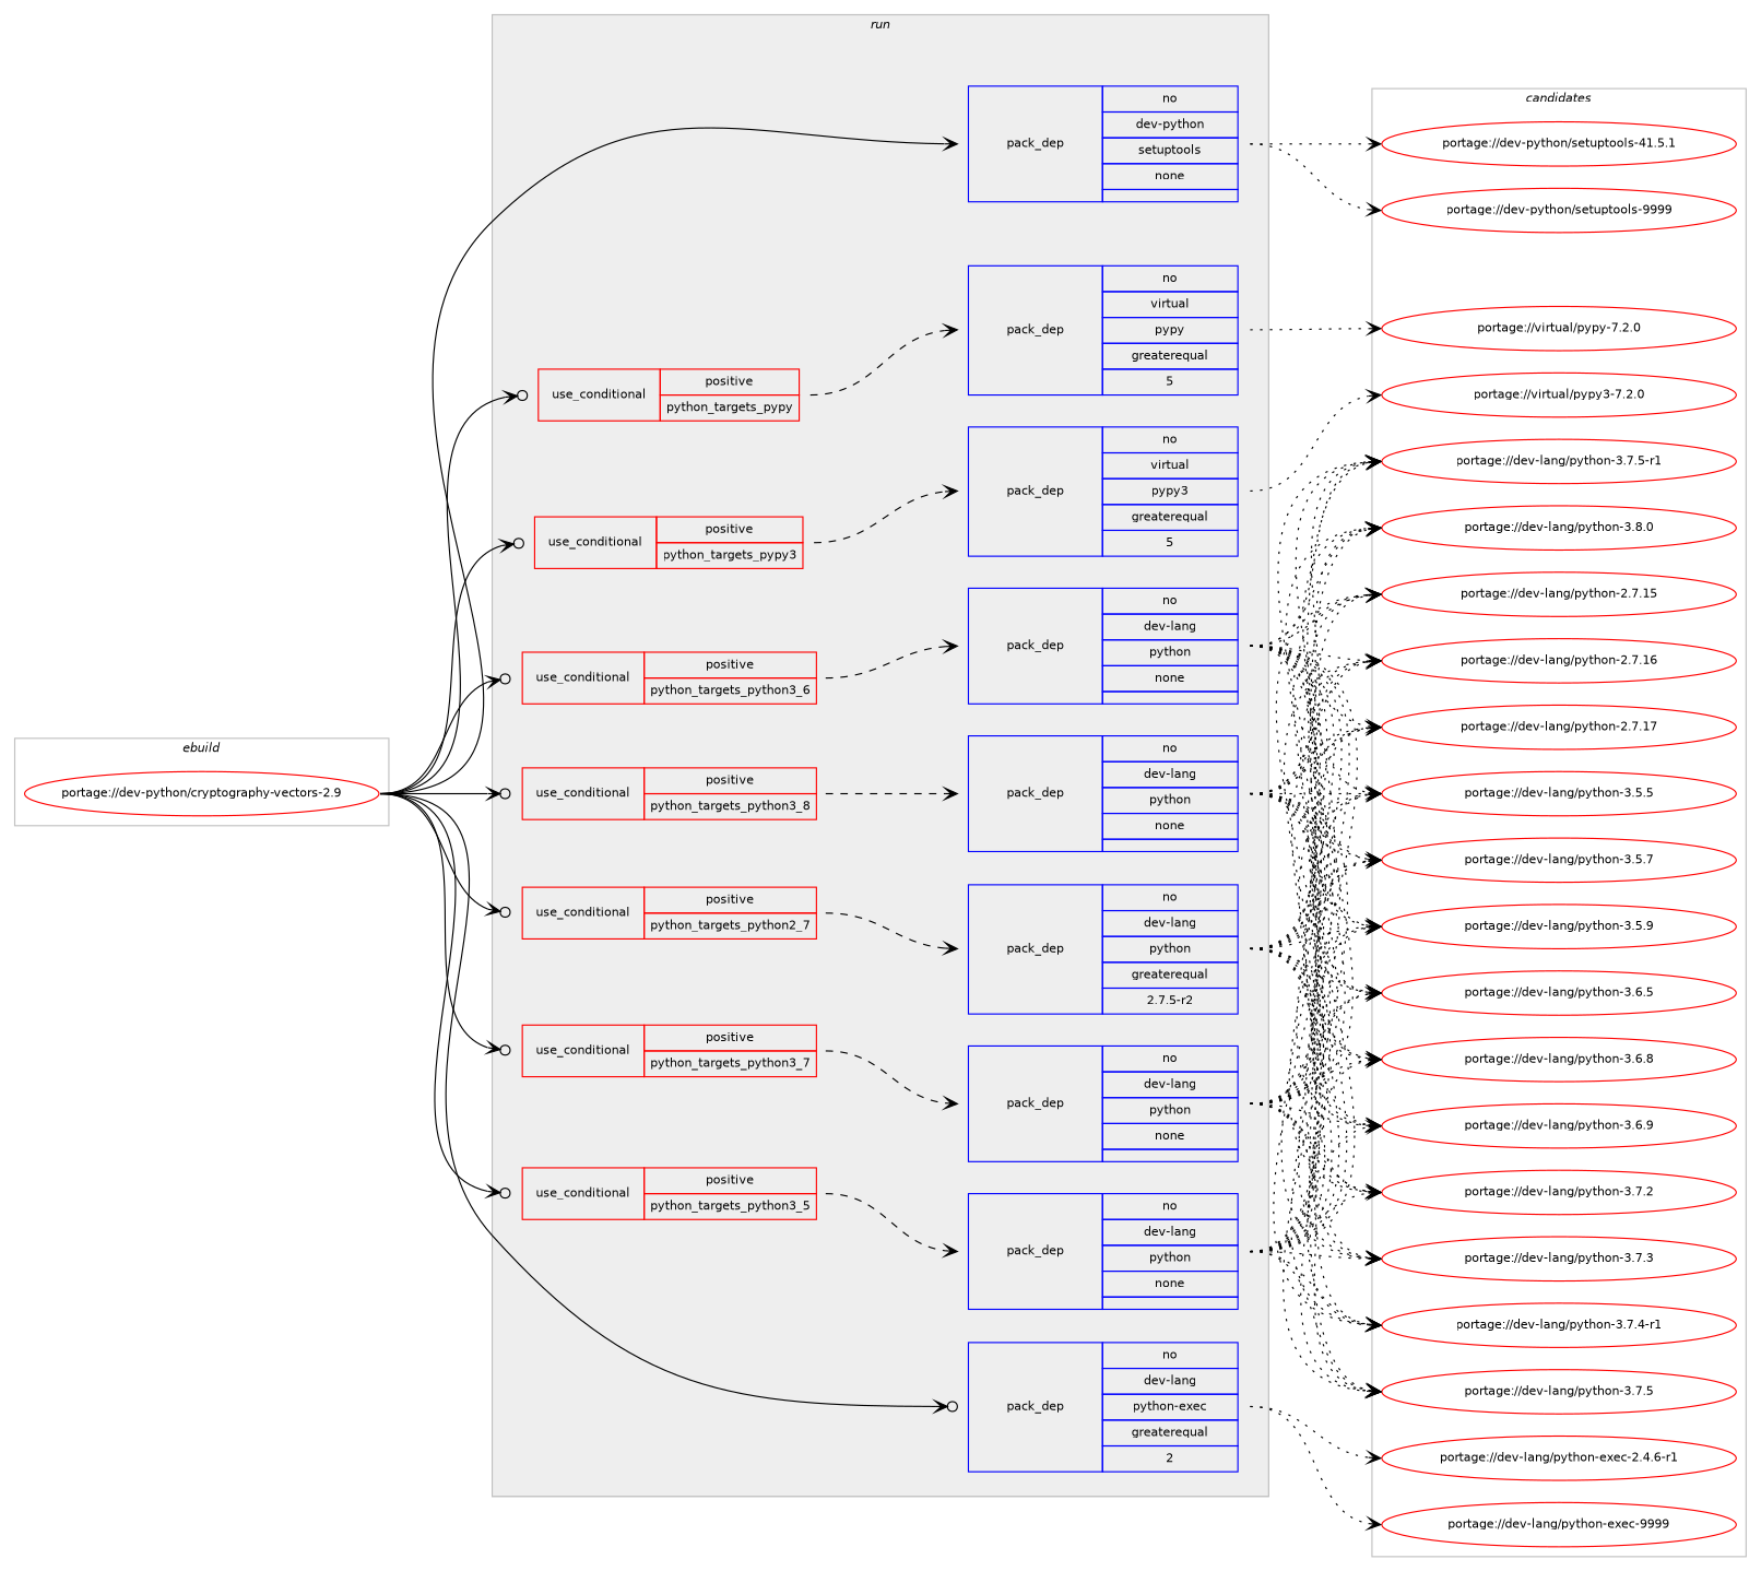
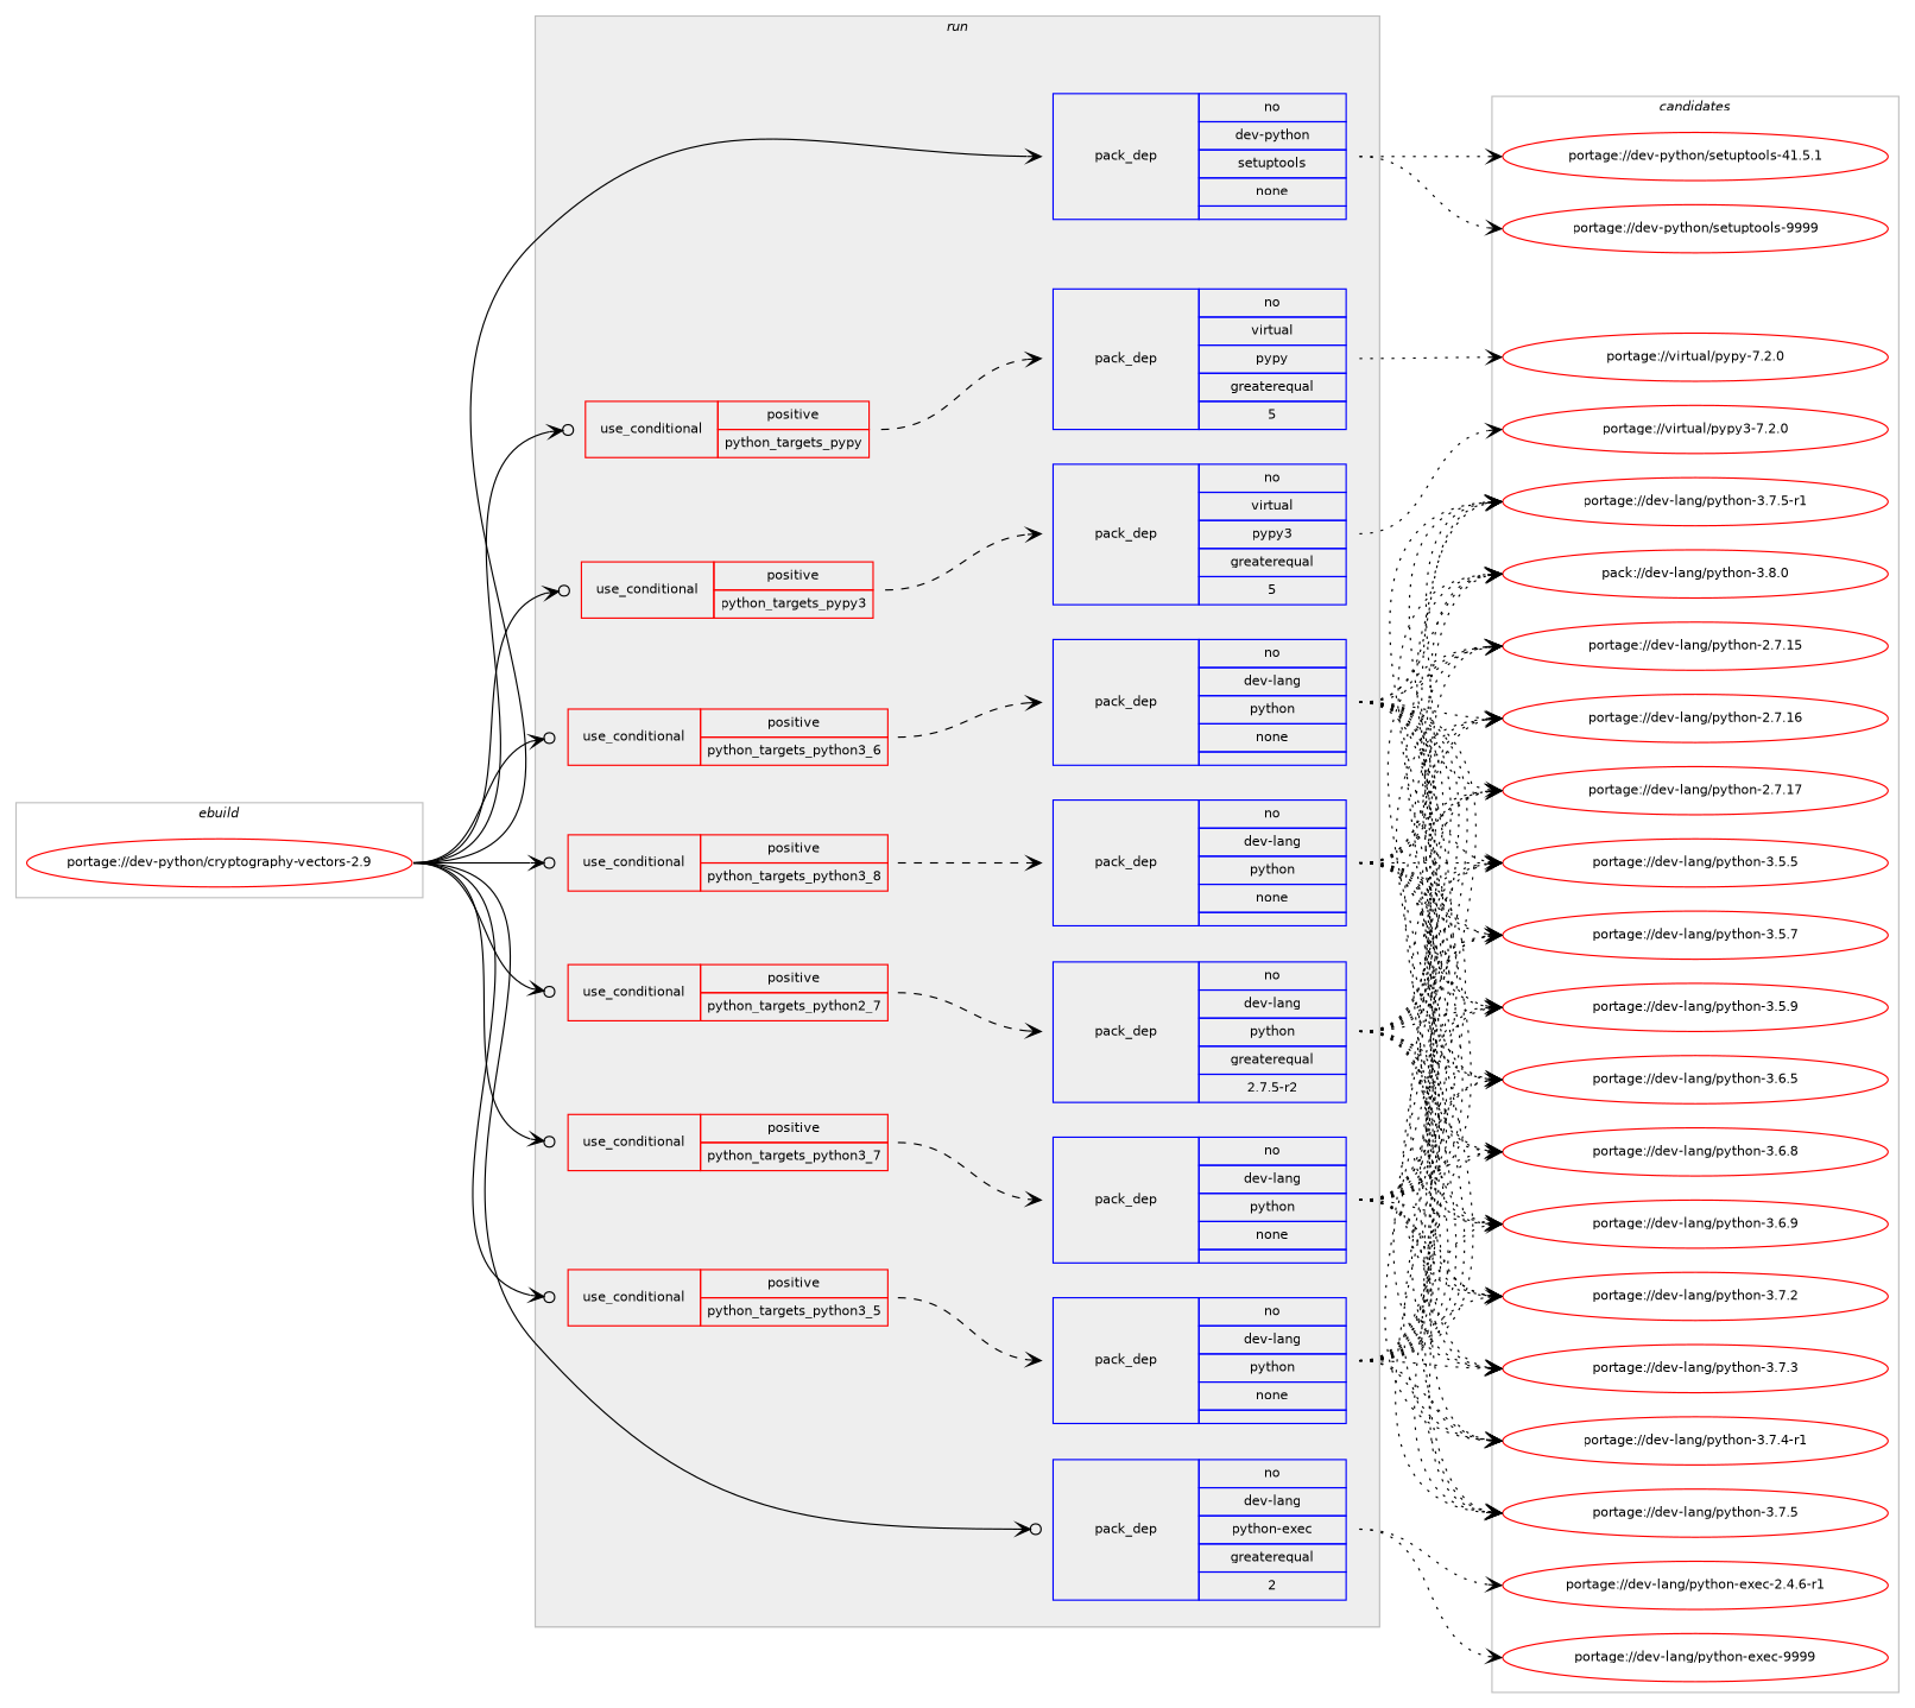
  digraph {
    compound=true
    concentrate=true
    fontname=Helvetica
    fontsize=10
    newrank=true
    rankdir=LR
    ranksep=1.5
    node [color=red fontname=Helvetica fontsize=10]
    edge [arrowhead=vee headport=w style=dotted tailport=e weight=100]
    n1 [label="portage://dev-python/cryptography-vectors-2.9" width=4]
    n2 [color=blue label=<<TABLE BORDER="0" CELLBORDER="1" CELLSPACING="0" CELLPADDING="4" WIDTH="220"><TR><TD ROWSPAN="6" CELLPADDING="30">pack_dep</TD></TR><TR><TD WIDTH="110">no</TD></TR><TR><TD>dev-python</TD></TR><TR><TD>setuptools</TD></TR><TR><TD>none</TD></TR><TR><TD></TD></TR></TABLE>> shape=none]
    n3 [color=blue label=<<TABLE BORDER="0" CELLBORDER="1" CELLSPACING="0" CELLPADDING="4" WIDTH="220"><TR><TD ROWSPAN="6" CELLPADDING="30">pack_dep</TD></TR><TR><TD WIDTH="110">no</TD></TR><TR><TD>virtual</TD></TR><TR><TD>pypy</TD></TR><TR><TD>greaterequal</TD></TR><TR><TD>5</TD></TR></TABLE>> shape=none]
    n4 [label=<<TABLE BORDER="0" CELLBORDER="1" CELLSPACING="0" CELLPADDING="4"><TR><TD ROWSPAN="3" CELLPADDING="10">use_conditional</TD></TR><TR><TD>positive</TD></TR><TR><TD>python_targets_pypy</TD></TR></TABLE>> shape=none]
    n5 [color=blue label=<<TABLE BORDER="0" CELLBORDER="1" CELLSPACING="0" CELLPADDING="4" WIDTH="220"><TR><TD ROWSPAN="6" CELLPADDING="30">pack_dep</TD></TR><TR><TD WIDTH="110">no</TD></TR><TR><TD>virtual</TD></TR><TR><TD>pypy3</TD></TR><TR><TD>greaterequal</TD></TR><TR><TD>5</TD></TR></TABLE>> shape=none]
    n6 [label=<<TABLE BORDER="0" CELLBORDER="1" CELLSPACING="0" CELLPADDING="4"><TR><TD ROWSPAN="3" CELLPADDING="10">use_conditional</TD></TR><TR><TD>positive</TD></TR><TR><TD>python_targets_pypy3</TD></TR></TABLE>> shape=none]
    n7 [color=blue label=<<TABLE BORDER="0" CELLBORDER="1" CELLSPACING="0" CELLPADDING="4" WIDTH="220"><TR><TD ROWSPAN="6" CELLPADDING="30">pack_dep</TD></TR><TR><TD WIDTH="110">no</TD></TR><TR><TD>dev-lang</TD></TR><TR><TD>python</TD></TR><TR><TD>greaterequal</TD></TR><TR><TD>2.7.5-r2</TD></TR></TABLE>> shape=none]
    n8 [label=<<TABLE BORDER="0" CELLBORDER="1" CELLSPACING="0" CELLPADDING="4"><TR><TD ROWSPAN="3" CELLPADDING="10">use_conditional</TD></TR><TR><TD>positive</TD></TR><TR><TD>python_targets_python2_7</TD></TR></TABLE>> shape=none]
    n9 [color=blue label=<<TABLE BORDER="0" CELLBORDER="1" CELLSPACING="0" CELLPADDING="4" WIDTH="220"><TR><TD ROWSPAN="6" CELLPADDING="30">pack_dep</TD></TR><TR><TD WIDTH="110">no</TD></TR><TR><TD>dev-lang</TD></TR><TR><TD>python</TD></TR><TR><TD>none</TD></TR><TR><TD></TD></TR></TABLE>> shape=none]
    n10 [label=<<TABLE BORDER="0" CELLBORDER="1" CELLSPACING="0" CELLPADDING="4"><TR><TD ROWSPAN="3" CELLPADDING="10">use_conditional</TD></TR><TR><TD>positive</TD></TR><TR><TD>python_targets_python3_7</TD></TR></TABLE>> shape=none]
    n11 [color=blue label=<<TABLE BORDER="0" CELLBORDER="1" CELLSPACING="0" CELLPADDING="4" WIDTH="220"><TR><TD ROWSPAN="6" CELLPADDING="30">pack_dep</TD></TR><TR><TD WIDTH="110">no</TD></TR><TR><TD>dev-lang</TD></TR><TR><TD>python</TD></TR><TR><TD>none</TD></TR><TR><TD></TD></TR></TABLE>> shape=none]
    n12 [label=<<TABLE BORDER="0" CELLBORDER="1" CELLSPACING="0" CELLPADDING="4"><TR><TD ROWSPAN="3" CELLPADDING="10">use_conditional</TD></TR><TR><TD>positive</TD></TR><TR><TD>python_targets_python3_5</TD></TR></TABLE>> shape=none]
    n13 [color=blue label=<<TABLE BORDER="0" CELLBORDER="1" CELLSPACING="0" CELLPADDING="4" WIDTH="220"><TR><TD ROWSPAN="6" CELLPADDING="30">pack_dep</TD></TR><TR><TD WIDTH="110">no</TD></TR><TR><TD>dev-lang</TD></TR><TR><TD>python</TD></TR><TR><TD>none</TD></TR><TR><TD></TD></TR></TABLE>> shape=none]
    n14 [label=<<TABLE BORDER="0" CELLBORDER="1" CELLSPACING="0" CELLPADDING="4"><TR><TD ROWSPAN="3" CELLPADDING="10">use_conditional</TD></TR><TR><TD>positive</TD></TR><TR><TD>python_targets_python3_6</TD></TR></TABLE>> shape=none]
    n15 [color=blue label=<<TABLE BORDER="0" CELLBORDER="1" CELLSPACING="0" CELLPADDING="4" WIDTH="220"><TR><TD ROWSPAN="6" CELLPADDING="30">pack_dep</TD></TR><TR><TD WIDTH="110">no</TD></TR><TR><TD>dev-lang</TD></TR><TR><TD>python</TD></TR><TR><TD>none</TD></TR><TR><TD></TD></TR></TABLE>> shape=none]
    n16 [label=<<TABLE BORDER="0" CELLBORDER="1" CELLSPACING="0" CELLPADDING="4"><TR><TD ROWSPAN="3" CELLPADDING="10">use_conditional</TD></TR><TR><TD>positive</TD></TR><TR><TD>python_targets_python3_8</TD></TR></TABLE>> shape=none]
    n17 [color=blue label=<<TABLE BORDER="0" CELLBORDER="1" CELLSPACING="0" CELLPADDING="4" WIDTH="220"><TR><TD ROWSPAN="6" CELLPADDING="30">pack_dep</TD></TR><TR><TD WIDTH="110">no</TD></TR><TR><TD>dev-lang</TD></TR><TR><TD>python-exec</TD></TR><TR><TD>greaterequal</TD></TR><TR><TD>2</TD></TR></TABLE>> shape=none]
    n18 [label="portage://virtual/pypy-7.2.0" width=4]
    n19 [label="portage://dev-python/setuptools-41.5.1" width=4]
    n20 [label="portage://dev-python/setuptools-9999" width=4]
    n21 [label="portage://virtual/pypy3-7.2.0" width=4]
    n22 [label="portage://dev-lang/python-2.7.15" width=4]
    n23 [label="portage://dev-lang/python-2.7.16" width=4]
    n24 [label="portage://dev-lang/python-2.7.17" width=4]
    n25 [label="portage://dev-lang/python-3.5.5" width=4]
    n26 [label="portage://dev-lang/python-3.5.7" width=4]
    n27 [label="portage://dev-lang/python-3.5.9" width=4]
    n28 [label="portage://dev-lang/python-3.6.5" width=4]
    n29 [label="portage://dev-lang/python-3.6.8" width=4]
    n30 [label="portage://dev-lang/python-3.6.9" width=4]
    n31 [label="portage://dev-lang/python-3.7.2" width=4]
    n32 [label="portage://dev-lang/python-3.7.3" width=4]
    n33 [label="portage://dev-lang/python-3.7.4-r1" width=4]
    n34 [label="portage://dev-lang/python-3.7.5" width=4]
    n35 [label="portage://dev-lang/python-3.7.5-r1" width=4]
-   n36 [label="portage://dev-lang/python-3.8.0" width=4]
+   n36 [label="pack://dev-lang/python-3.8.0" width=4]
    n37 [label="portage://dev-lang/python-exec-2.4.6-r1" width=4]
    n38 [label="portage://dev-lang/python-exec-9999" width=4]
    subgraph cluster_1 {
      color=gray
      label=<<i>ebuild</i>>
      n1
    }
    subgraph cluster_2 {
      color=gray
      label=<<i>dependencies</i>>
      subgraph cluster_3 {
        color=gray
        fillcolor="#eeeeee"
        label=<<i>compile</i>>
        style=filled
        subgraph sub_4 {
          color=gray
          fillcolor="#eeeeee"
          label=<<i>compile</i>>
          style=filled
          n2
        }
      }
      subgraph cluster_5 {
        color=gray
        fillcolor="#eeeeee"
        label=<<i>compile and run</i>>
        style=filled
        subgraph sub_6 {
          color=gray
          fillcolor="#eeeeee"
          label=<<i>compile and run</i>>
          style=filled
          n4
          subgraph sub_7 {
            color=gray
            fillcolor="#eeeeee"
            label=<<i>compile and run</i>>
            style=filled
            n3
          }
        }
        subgraph sub_8 {
          color=gray
          fillcolor="#eeeeee"
          label=<<i>compile and run</i>>
          style=filled
          n6
          subgraph sub_9 {
            color=gray
            fillcolor="#eeeeee"
            label=<<i>compile and run</i>>
            style=filled
            n5
          }
        }
        subgraph sub_10 {
          color=gray
          fillcolor="#eeeeee"
          label=<<i>compile and run</i>>
          style=filled
          n8
          subgraph sub_11 {
            color=gray
            fillcolor="#eeeeee"
            label=<<i>compile and run</i>>
            style=filled
            n7
          }
        }
        subgraph sub_12 {
          color=gray
          fillcolor="#eeeeee"
          label=<<i>compile and run</i>>
          style=filled
          n10
          subgraph sub_13 {
            color=gray
            fillcolor="#eeeeee"
            label=<<i>compile and run</i>>
            style=filled
            n9
          }
        }
        subgraph sub_14 {
          color=gray
          fillcolor="#eeeeee"
          label=<<i>compile and run</i>>
          style=filled
          n12
          subgraph sub_15 {
            color=gray
            fillcolor="#eeeeee"
            label=<<i>compile and run</i>>
            style=filled
            n11
          }
        }
        subgraph sub_16 {
          color=gray
          fillcolor="#eeeeee"
          label=<<i>compile and run</i>>
          style=filled
          n14
          subgraph sub_17 {
            color=gray
            fillcolor="#eeeeee"
            label=<<i>compile and run</i>>
            style=filled
            n13
          }
        }
        subgraph sub_18 {
          color=gray
          fillcolor="#eeeeee"
          label=<<i>compile and run</i>>
          style=filled
          n16
          subgraph sub_19 {
            color=gray
            fillcolor="#eeeeee"
            label=<<i>compile and run</i>>
            style=filled
            n15
          }
        }
        subgraph sub_20 {
          color=gray
          fillcolor="#eeeeee"
          label=<<i>compile and run</i>>
          style=filled
          n17
        }
      }
      subgraph cluster_21 {
        color=gray
        fillcolor="#eeeeee"
        label=<<i>run</i>>
        style=filled
      }
    }
    subgraph cluster_22 {
      color=gray
      label=<<i>candidates</i>>
      rank=same
      subgraph sub_23 {
        color=black
        label=<<i>candidates</i>>
        nodesep=1
        rank=same
        n18
      }
      subgraph sub_24 {
        color=black
        label=<<i>candidates</i>>
        nodesep=1
        rank=same
        n19
        n20
      }
      subgraph sub_25 {
        color=black
        label=<<i>candidates</i>>
        nodesep=1
        rank=same
        n21
      }
      subgraph sub_26 {
        color=black
        label=<<i>candidates</i>>
        nodesep=1
        rank=same
        n22
        n23
        n24
        n25
        n26
        n27
        n28
        n29
        n30
        n31
        n32
        n33
        n34
        n35
        n36
      }
      subgraph sub_27 {
        color=black
        label=<<i>candidates</i>>
        nodesep=1
        rank=same
        n22
        n23
        n24
        n25
        n26
        n27
        n28
        n29
        n30
        n31
        n32
        n33
        n34
        n35
        n36
      }
      subgraph sub_28 {
        color=black
        label=<<i>candidates</i>>
        nodesep=1
        rank=same
        n22
        n23
        n24
        n25
        n26
        n27
        n28
        n29
        n30
        n31
        n32
        n33
        n34
        n35
        n36
      }
      subgraph sub_29 {
        color=black
        label=<<i>candidates</i>>
        nodesep=1
        rank=same
        n22
        n23
        n24
        n25
        n26
        n27
        n28
        n29
        n30
        n31
        n32
        n33
        n34
        n35
        n36
      }
      subgraph sub_30 {
        color=black
        label=<<i>candidates</i>>
        nodesep=1
        rank=same
        n22
        n23
        n24
        n25
        n26
        n27
        n28
        n29
        n30
        n31
        n32
        n33
        n34
        n35
        n36
      }
      subgraph sub_31 {
        color=black
        label=<<i>candidates</i>>
        nodesep=1
        rank=same
        n37
        n38
      }
    }
    n1 -> n2 [style=solid weight=20]
    n1 -> n4 [arrowhead=odotvee style=solid weight=20]
    n1 -> n6 [arrowhead=odotvee style=solid weight=20]
    n1 -> n8 [arrowhead=odotvee style=solid weight=20]
    n1 -> n10 [arrowhead=odotvee style=solid weight=20]
    n1 -> n12 [arrowhead=odotvee style=solid weight=20]
    n1 -> n14 [arrowhead=odotvee style=solid weight=20]
    n1 -> n16 [arrowhead=odotvee style=solid weight=20]
    n1 -> n17 [arrowhead=odotvee style=solid weight=20]
    n2 -> n19
    n2 -> n20
    n3 -> n18
    n4 -> n3 [style=dashed weight=20]
    n5 -> n21
    n6 -> n5 [style=dashed weight=20]
    n7 -> n22
    n7 -> n23
    n7 -> n24
    n7 -> n25
    n7 -> n26
    n7 -> n27
    n7 -> n28
    n7 -> n29
    n7 -> n30
    n7 -> n31
    n7 -> n32
    n7 -> n33
    n7 -> n34
    n7 -> n35
    n7 -> n36
    n8 -> n7 [style=dashed weight=20]
    n9 -> n22
    n9 -> n23
    n9 -> n24
    n9 -> n25
    n9 -> n26
    n9 -> n27
    n9 -> n28
    n9 -> n29
    n9 -> n30
    n9 -> n31
    n9 -> n32
    n9 -> n33
    n9 -> n34
    n9 -> n35
    n9 -> n36
    n10 -> n9 [style=dashed weight=20]
    n11 -> n22
    n11 -> n23
    n11 -> n24
    n11 -> n25
    n11 -> n26
    n11 -> n27
    n11 -> n28
    n11 -> n29
    n11 -> n30
    n11 -> n31
    n11 -> n32
    n11 -> n33
    n11 -> n34
    n11 -> n35
    n11 -> n36
    n12 -> n11 [style=dashed weight=20]
    n13 -> n22
    n13 -> n23
    n13 -> n24
    n13 -> n25
    n13 -> n26
    n13 -> n27
    n13 -> n28
    n13 -> n29
    n13 -> n30
    n13 -> n31
    n13 -> n32
    n13 -> n33
    n13 -> n34
    n13 -> n35
    n13 -> n36
    n14 -> n13 [style=dashed weight=20]
    n15 -> n22
    n15 -> n23
    n15 -> n24
    n15 -> n25
    n15 -> n26
    n15 -> n27
    n15 -> n28
    n15 -> n29
    n15 -> n30
    n15 -> n31
    n15 -> n32
    n15 -> n33
    n15 -> n34
    n15 -> n35
    n15 -> n36
    n16 -> n15 [style=dashed weight=20]
    n17 -> n37
    n17 -> n38
  }
